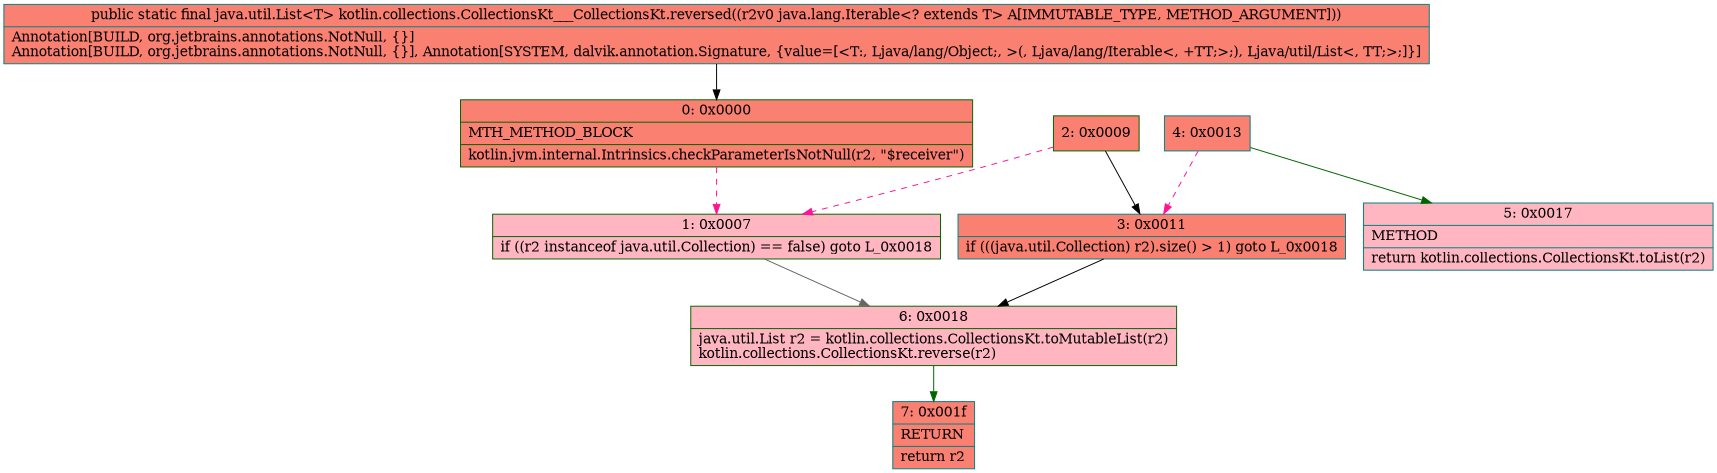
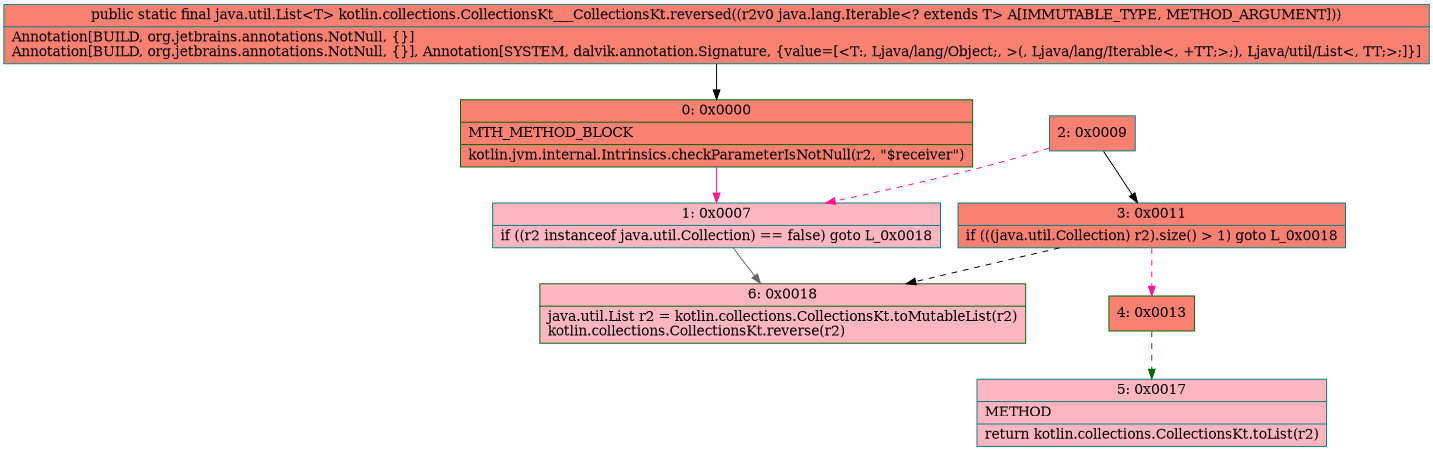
  digraph {
    node [color=teal fillcolor=salmon shape=record style=filled]
    edge [color=deeppink]
    n1 [color=darkgreen label="{0\:\ 0x0000|MTH_METHOD_BLOCK\l|kotlin.jvm.internal.Intrinsics.checkParameterIsNotNull(r2, \"$receiver\")\l}"]
-   n2 [color=darkgreen fillcolor=lightpink label="{1\:\ 0x0007|if ((r2 instanceof java.util.Collection) == false) goto L_0x0018\l}"]
+   n2 [fillcolor=lightpink label="{1\:\ 0x0007|if ((r2 instanceof java.util.Collection) == false) goto L_0x0018\l}"]
    n3 [color=darkgreen fillcolor=lightpink label="{6\:\ 0x0018|java.util.List r2 = kotlin.collections.CollectionsKt.toMutableList(r2)\lkotlin.collections.CollectionsKt.reverse(r2)\l}"]
-   n4 [color=darkgreen label="{2\:\ 0x0009}"]
+   n4 [label="{2\:\ 0x0009}"]
    n5 [label="{3\:\ 0x0011|if (((java.util.Collection) r2).size() \> 1) goto L_0x0018\l}"]
-   n6 [label="{7\:\ 0x001f|RETURN\l|return r2\l}"]
-   n7 [label="{4\:\ 0x0013}"]
+   n7 [color=darkgreen label="{4\:\ 0x0013}"]
    n8 [fillcolor=lightpink label="{5\:\ 0x0017|METHOD\l|return kotlin.collections.CollectionsKt.toList(r2)\l}"]
    n9 [label="{public static final java.util.List\<T\> kotlin.collections.CollectionsKt___CollectionsKt.reversed((r2v0 java.lang.Iterable\<? extends T\> A[IMMUTABLE_TYPE, METHOD_ARGUMENT]))  | Annotation[BUILD, org.jetbrains.annotations.NotNull, \{\}]\lAnnotation[BUILD, org.jetbrains.annotations.NotNull, \{\}], Annotation[SYSTEM, dalvik.annotation.Signature, \{value=[\<T:, Ljava\/lang\/Object;, \>(, Ljava\/lang\/Iterable\<, +TT;\>;), Ljava\/util\/List\<, TT;\>;]\}]\l}"]
-   n1 -> n2 [style=dashed]
+   n1 -> n2
    n2 -> n3 [color=gray40]
-   n3 -> n6 [color=darkgreen]
    n4 -> n2 [style=dashed]
    n4 -> n5 [color=black]
-   n5 -> n3 [color=black]
-   n7 -> n5 [style=dashed]
-   n7 -> n8 [color=darkgreen]
+   n5 -> n3 [color=black style=dashed]
+   n5 -> n7 [style=dashed]
+   n7 -> n8 [color=darkgreen style=dashed]
    n9 -> n1 [color=black]
  }
